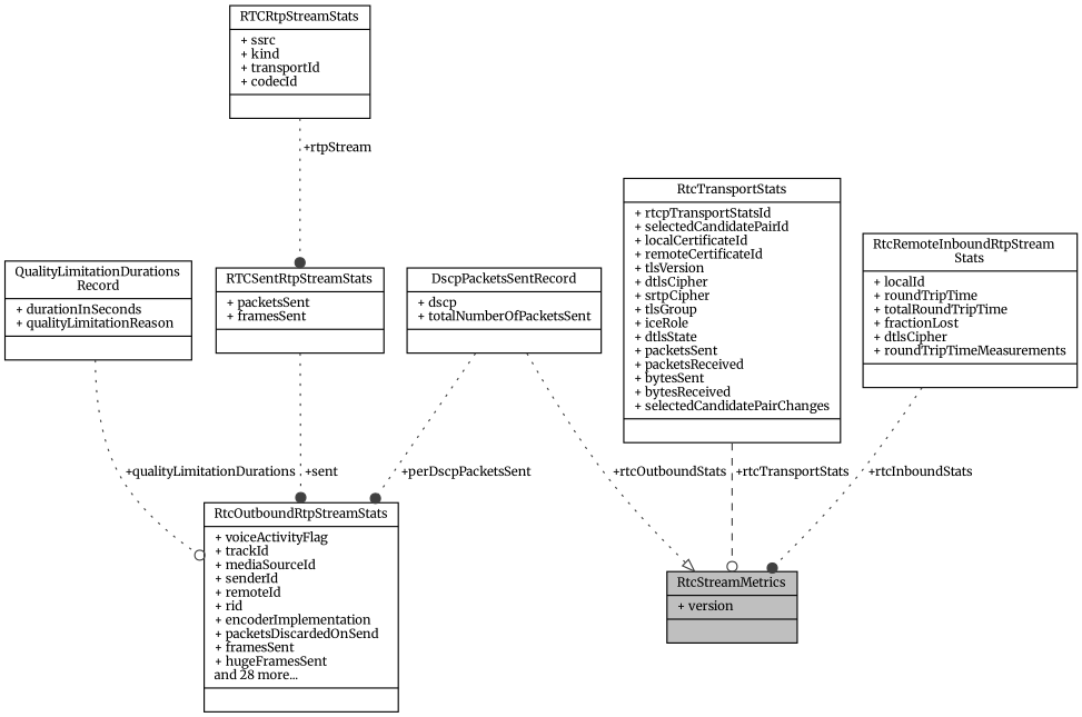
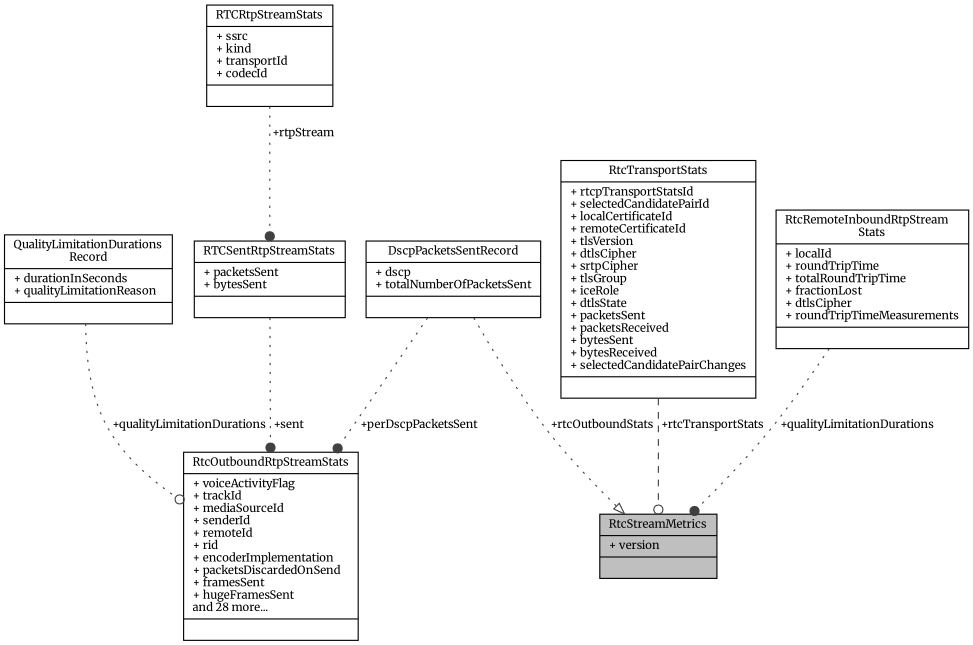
  digraph {
    fontname=Merriweather
    node [color=black fillcolor=white fontname=Merriweather fontsize=10 shape=record style=filled]
    edge [arrowhead=dot color=grey25 fontname=Merriweather fontsize=10 labelfontname=Helvetica labelfontsize=10 style=dotted]
    n1 [fillcolor=grey75 fontcolor=black height=0.2 label="{RtcStreamMetrics\n|+ version\l|}" width=0.4]
    n2 [height=0.2 label="{RtcOutboundRtpStreamStats\n|+ voiceActivityFlag\l+ trackId\l+ mediaSourceId\l+ senderId\l+ remoteId\l+ rid\l+ encoderImplementation\l+ packetsDiscardedOnSend\l+ framesSent\l+ hugeFramesSent\land 28 more...\l|}" width=0.4]
-   n3 [height=0.2 label="{RTCSentRtpStreamStats\n|+ packetsSent\l+ framesSent\l|}" width=0.4]
+   n3 [height=0.2 label="{RTCSentRtpStreamStats\n|+ packetsSent\l+ bytesSent\l|}" width=0.4]
    n4 [height=0.2 label="{RTCRtpStreamStats\n|+ ssrc\l+ kind\l+ transportId\l+ codecId\l|}" width=0.4]
    n5 [height=0.2 label="{DscpPacketsSentRecord\n|+ dscp\l+ totalNumberOfPacketsSent\l|}" width=0.4]
    n6 [height=0.2 label="{QualityLimitationDurations\lRecord\n|+ durationInSeconds\l+ qualityLimitationReason\l|}" width=0.4]
    n7 [height=0.2 label="{RtcTransportStats\n|+ rtcpTransportStatsId\l+ selectedCandidatePairId\l+ localCertificateId\l+ remoteCertificateId\l+ tlsVersion\l+ dtlsCipher\l+ srtpCipher\l+ tlsGroup\l+ iceRole\l+ dtlsState\l+ packetsSent\l+ packetsReceived\l+ bytesSent\l+ bytesReceived\l+ selectedCandidatePairChanges\l|}" width=0.4]
    n8 [height=0.2 label="{RtcRemoteInboundRtpStream\lStats\n|+ localId\l+ roundTripTime\l+ totalRoundTripTime\l+ fractionLost\l+ dtlsCipher\l+ roundTripTimeMeasurements\l|}" width=0.4]
    n3 -> n2 [label=" +sent"]
    n4 -> n3 [label=" +rtpStream"]
    n5 -> n1 [arrowhead=onormal label=" +rtcOutboundStats"]
    n5 -> n2 [label=" +perDscpPacketsSent"]
    n6 -> n2 [arrowhead=odot label=" +qualityLimitationDurations"]
    n7 -> n1 [arrowhead=odot label=" +rtcTransportStats" style=dashed]
-   n8 -> n1 [label=" +rtcInboundStats"]
+   n8 -> n1 [label=" +qualityLimitationDurations"]
  }
